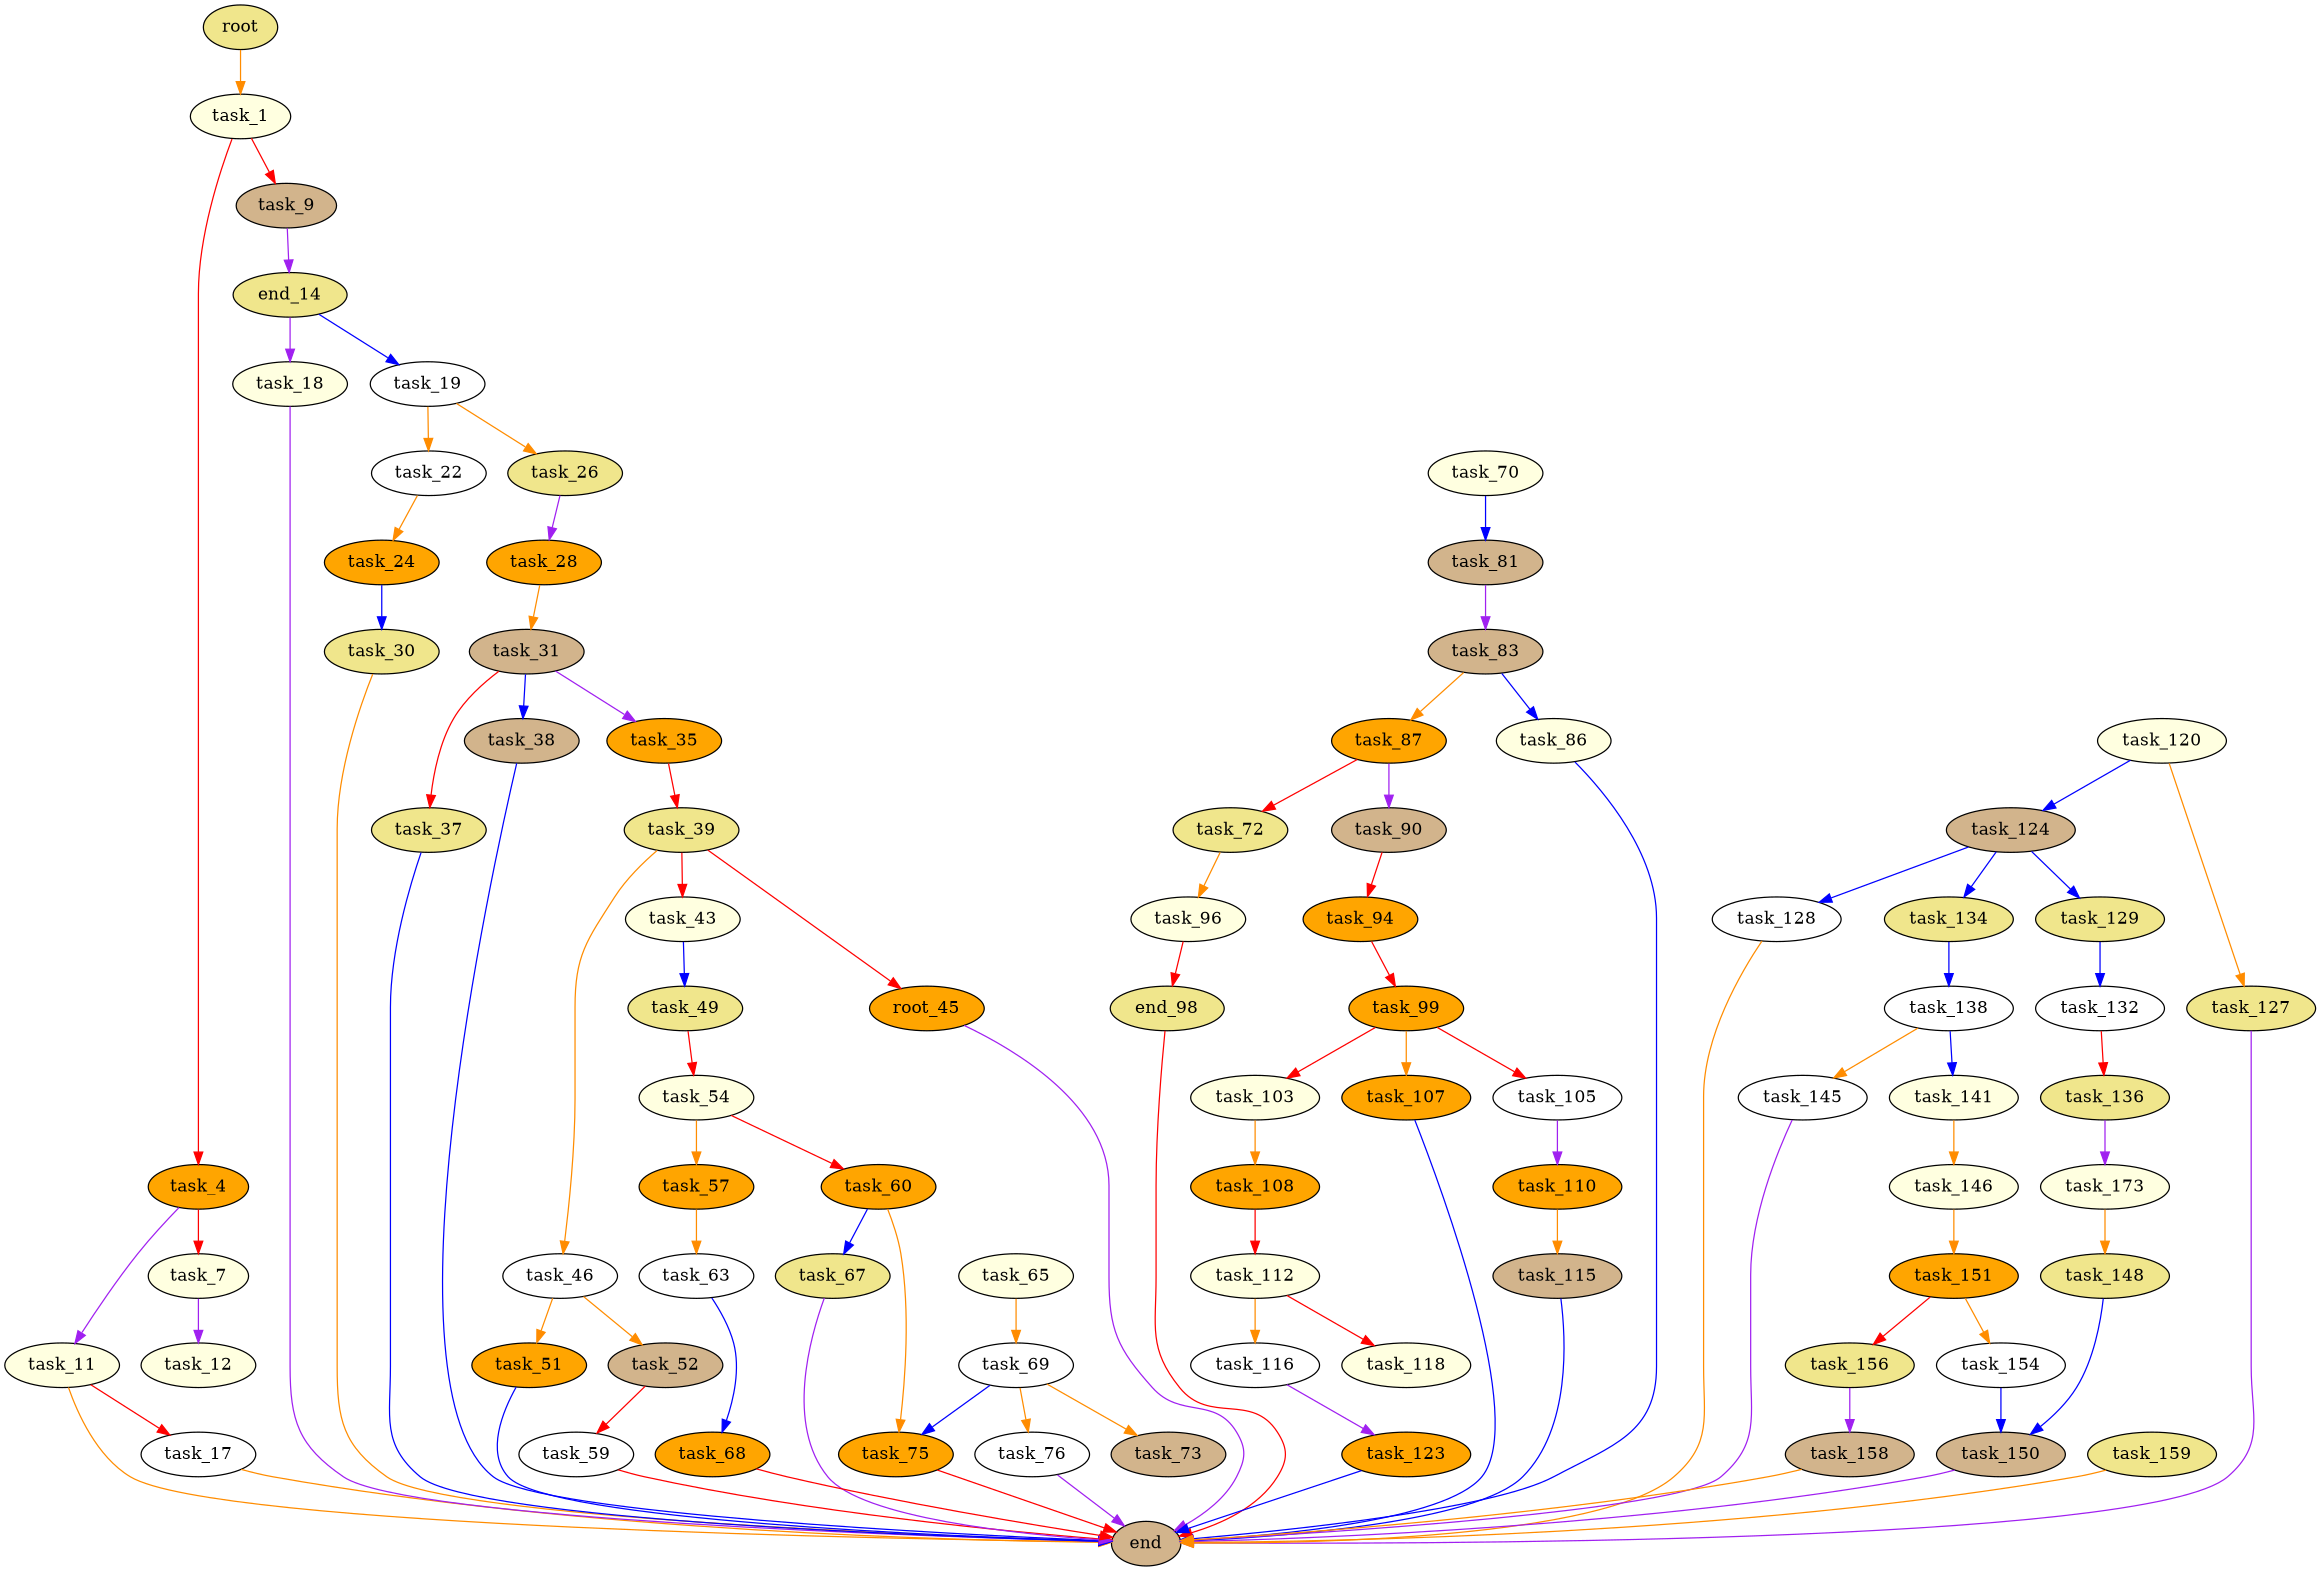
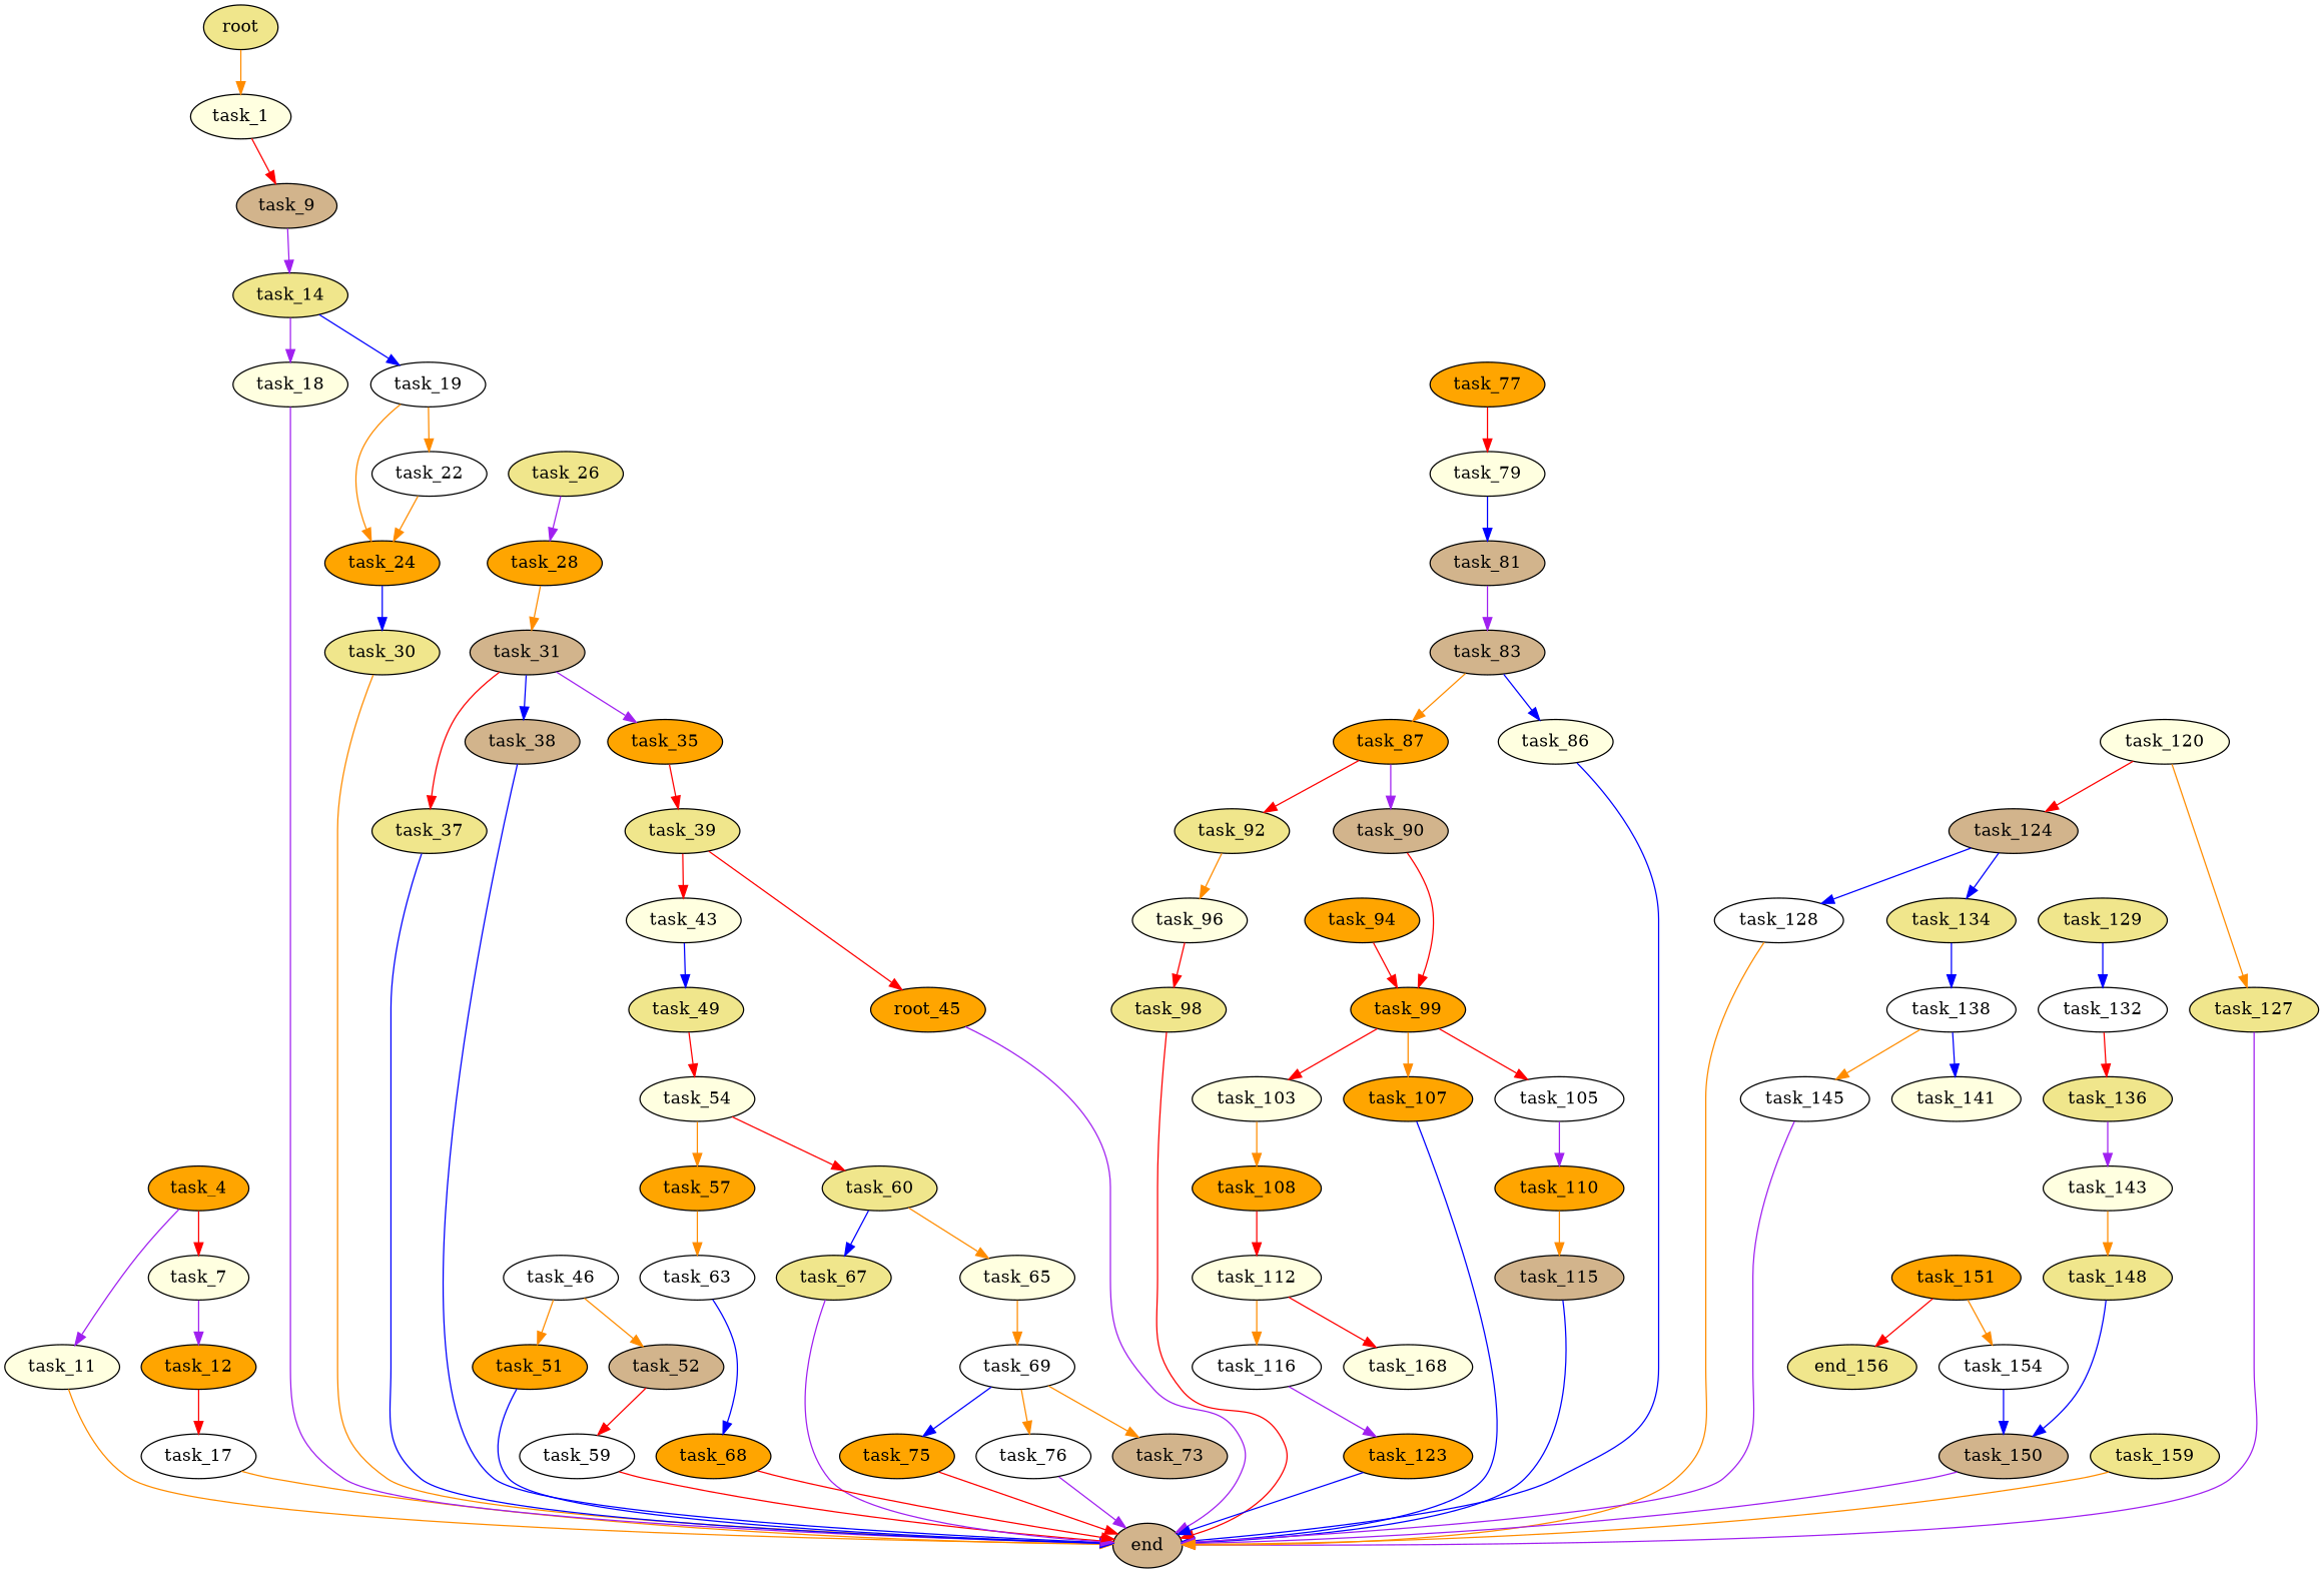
  digraph {
    node [fillcolor=orange style=filled]
    edge [color=darkorange]
    root [fillcolor=khaki]
    task_1 [fillcolor=lightyellow]
    task_4
    task_9 [fillcolor=tan]
    task_7 [fillcolor=lightyellow]
    task_11 [fillcolor=lightyellow]
-   task_14 [fillcolor=khaki label=end_14]
-   task_12 [fillcolor=lightyellow]
+   task_14 [fillcolor=khaki]
+   task_12
    end [fillcolor=tan]
    task_17 [fillcolor=white]
    task_18 [fillcolor=lightyellow]
    task_19 [fillcolor=white]
    task_22 [fillcolor=white]
    task_26 [fillcolor=khaki]
    task_24
    task_28
    task_30 [fillcolor=khaki]
    task_31 [fillcolor=tan]
    task_35
    task_37 [fillcolor=khaki]
    task_38 [fillcolor=tan]
    task_39 [fillcolor=khaki]
    task_43 [fillcolor=lightyellow]
    n24 [label=root_45]
    task_46 [fillcolor=white]
    task_49 [fillcolor=khaki]
    task_51
    task_52 [fillcolor=tan]
    task_54 [fillcolor=lightyellow]
    task_59 [fillcolor=white]
    task_57
-   task_60
+   task_60 [fillcolor=khaki]
    task_63 [fillcolor=white]
    task_65 [fillcolor=lightyellow]
    task_67 [fillcolor=khaki]
    task_68
    task_69 [fillcolor=white]
    task_73 [fillcolor=tan]
    task_75
    task_76 [fillcolor=white]
-   task_79 [fillcolor=lightyellow label=task_70]
+   task_79 [fillcolor=lightyellow]
+   task_77
    task_81 [fillcolor=tan]
    task_83 [fillcolor=tan]
    task_86 [fillcolor=lightyellow]
    task_87
    task_90 [fillcolor=tan]
-   task_92 [fillcolor=khaki label=task_72]
+   task_92 [fillcolor=khaki]
    task_94
    task_96 [fillcolor=lightyellow]
    task_99
-   task_98 [fillcolor=khaki label=end_98]
+   task_98 [fillcolor=khaki]
    task_103 [fillcolor=lightyellow]
    task_105 [fillcolor=white]
    task_107
    task_108
    task_110
    task_112 [fillcolor=lightyellow]
    task_115 [fillcolor=tan]
    task_116 [fillcolor=white]
-   task_118 [fillcolor=lightyellow]
+   task_118 [fillcolor=lightyellow label=task_168]
    task_123
    task_120 [fillcolor=lightyellow]
    task_124 [fillcolor=tan]
    task_127 [fillcolor=khaki]
    task_128 [fillcolor=white]
    task_129 [fillcolor=khaki]
    task_134 [fillcolor=khaki]
    task_132 [fillcolor=white]
    task_136 [fillcolor=khaki]
    task_138 [fillcolor=white]
-   task_143 [fillcolor=lightyellow label=task_173]
+   task_143 [fillcolor=lightyellow]
    task_141 [fillcolor=lightyellow]
    task_145 [fillcolor=white]
    task_148 [fillcolor=khaki]
-   task_146 [fillcolor=lightyellow]
    task_151
    task_150 [fillcolor=tan]
    task_154 [fillcolor=white]
-   task_156 [fillcolor=khaki]
-   task_158 [fillcolor=tan]
+   task_156 [fillcolor=khaki label=end_156]
    task_159 [fillcolor=khaki]
    root -> task_1
-   task_1 -> task_4 [color=red]
    task_1 -> task_9 [color=red]
    task_4 -> task_7 [color=red]
    task_4 -> task_11 [color=purple]
    task_9 -> task_14 [color=purple]
    task_7 -> task_12 [color=purple]
    task_11 -> end
    task_14 -> task_18 [color=purple]
    task_14 -> task_19 [color=blue]
-   task_11 -> task_17 [color=red]
+   task_12 -> task_17 [color=red]
    task_17 -> end
    task_18 -> end [color=purple]
    task_19 -> task_22
-   task_19 -> task_26
+   task_19 -> task_24
    task_22 -> task_24
    task_26 -> task_28 [color=purple]
    task_24 -> task_30 [color=blue]
    task_28 -> task_31
    task_30 -> end
    task_31 -> task_35 [color=purple]
    task_31 -> task_37 [color=red]
    task_31 -> task_38 [color=blue]
    task_35 -> task_39 [color=red]
    task_37 -> end [color=blue]
    task_38 -> end [color=blue]
    task_39 -> task_43 [color=red]
    task_39 -> n24 [color=red]
-   task_39 -> task_46
    task_43 -> task_49 [color=blue]
    n24 -> end [color=purple]
    task_46 -> task_51
    task_46 -> task_52
    task_49 -> task_54 [color=red]
    task_51 -> end [color=blue]
    task_52 -> task_59 [color=red]
    task_54 -> task_57
    task_54 -> task_60 [color=red]
    task_59 -> end [color=red]
    task_57 -> task_63
-   task_60 -> task_75
+   task_60 -> task_65
    task_60 -> task_67 [color=blue]
    task_63 -> task_68 [color=blue]
    task_65 -> task_69
    task_67 -> end [color=purple]
    task_68 -> end [color=red]
    task_69 -> task_73
    task_69 -> task_75 [color=blue]
    task_69 -> task_76
    task_75 -> end [color=red]
    task_76 -> end [color=purple]
    task_79 -> task_81 [color=blue]
+   task_77 -> task_79 [color=red]
    task_81 -> task_83 [color=purple]
    task_83 -> task_86 [color=blue]
    task_83 -> task_87
    task_86 -> end [color=blue]
    task_87 -> task_90 [color=purple]
    task_87 -> task_92 [color=red]
-   task_90 -> task_94 [color=red]
+   task_90 -> task_99 [color=red]
    task_92 -> task_96
    task_94 -> task_99 [color=red]
    task_96 -> task_98 [color=red]
    task_99 -> task_103 [color=red]
    task_99 -> task_105 [color=red]
    task_99 -> task_107
    task_98 -> end [color=red]
    task_103 -> task_108
    task_105 -> task_110 [color=purple]
    task_107 -> end [color=blue]
    task_108 -> task_112 [color=red]
    task_110 -> task_115
    task_112 -> task_116
    task_112 -> task_118 [color=red]
    task_115 -> end [color=blue]
    task_116 -> task_123 [color=purple]
    task_123 -> end [color=blue]
-   task_120 -> task_124 [color=blue]
+   task_120 -> task_124 [color=red]
    task_120 -> task_127
    task_124 -> task_128 [color=blue]
-   task_124 -> task_129 [color=blue]
    task_124 -> task_134 [color=blue]
    task_127 -> end [color=purple]
    task_128 -> end
    task_129 -> task_132 [color=blue]
    task_134 -> task_138 [color=blue]
    task_132 -> task_136 [color=red]
    task_136 -> task_143 [color=purple]
    task_138 -> task_141 [color=blue]
    task_138 -> task_145
    task_143 -> task_148
-   task_141 -> task_146
    task_145 -> end [color=purple]
    task_148 -> task_150 [color=blue]
-   task_146 -> task_151
    task_151 -> task_154
    task_151 -> task_156 [color=red]
    task_150 -> end [color=purple]
    task_154 -> task_150 [color=blue]
-   task_156 -> task_158 [color=purple]
-   task_158 -> end
    task_159 -> end
  }
